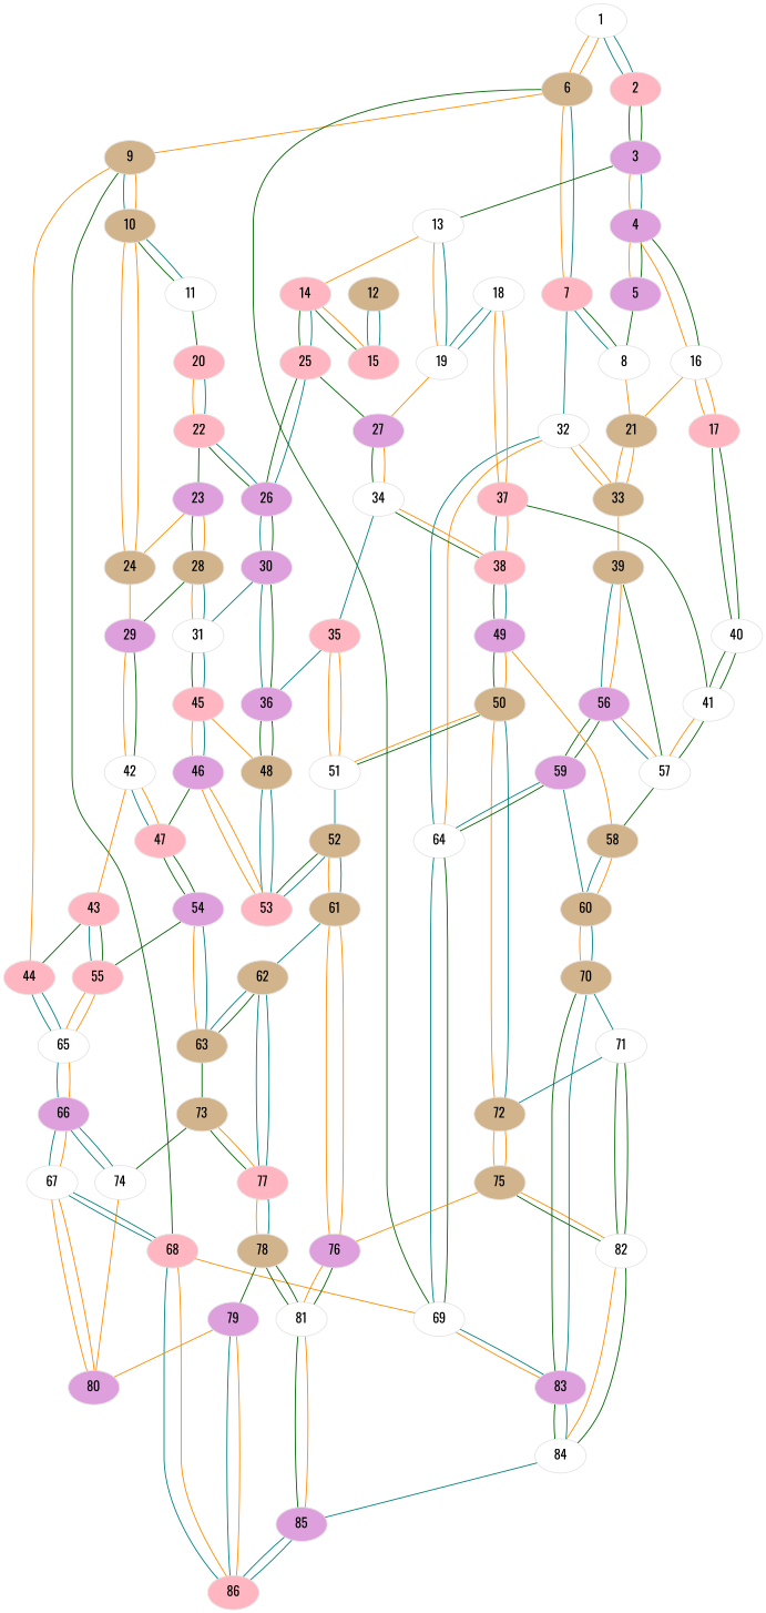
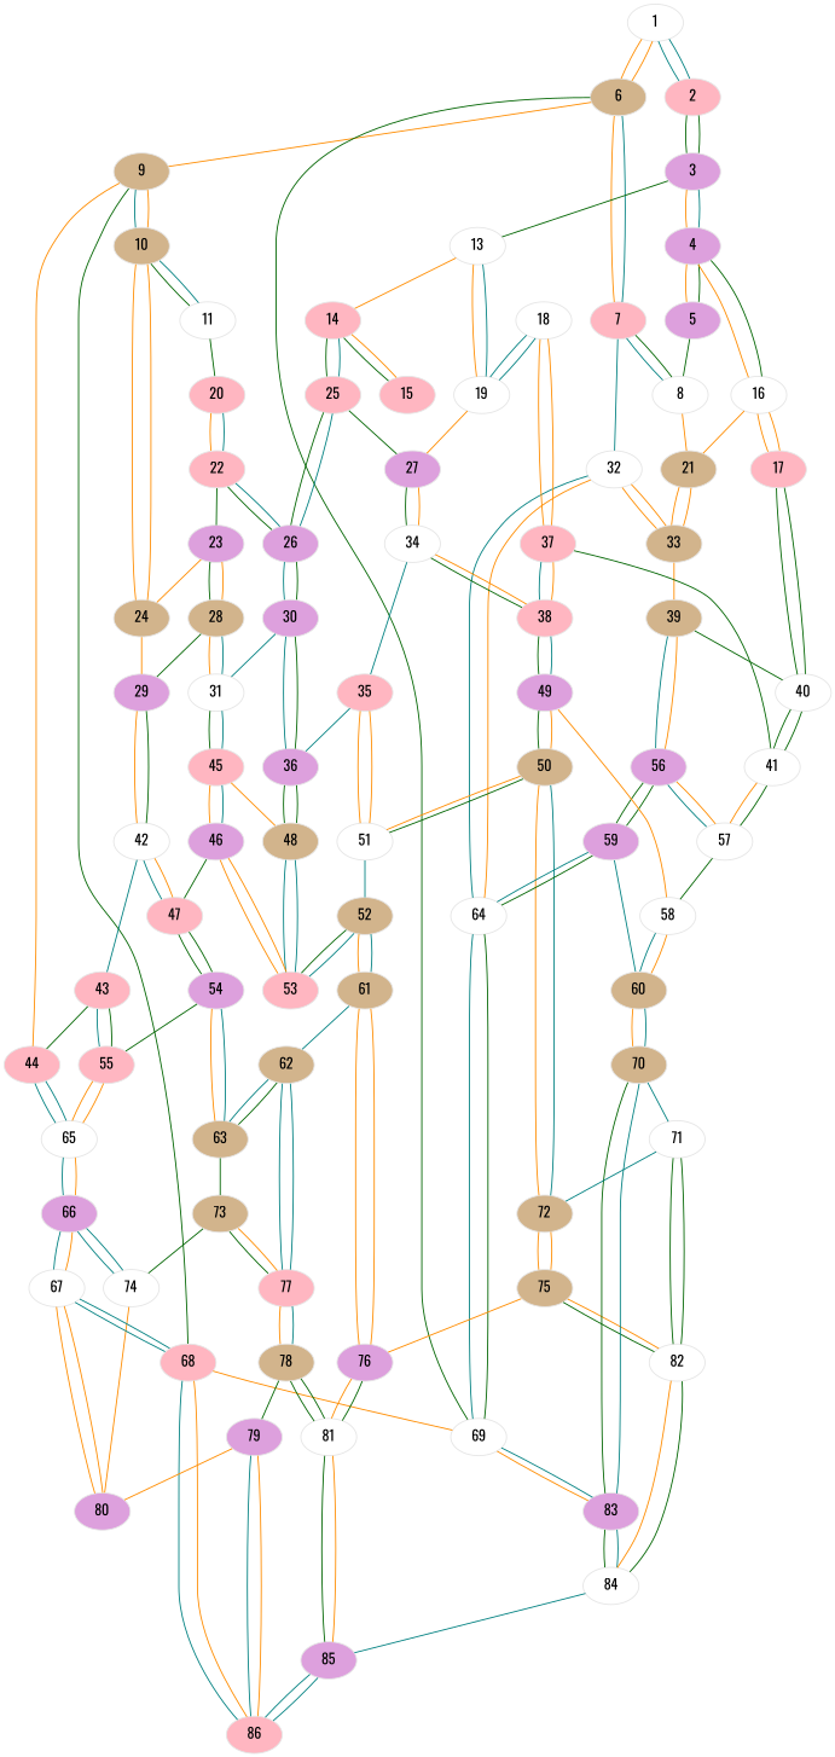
  graph {
    fontname=Oswald
    node [color=gray90 fillcolor=white fontname=Oswald style=filled]
    edge [color=darkorange fontname=Oswald]
    2 [fillcolor=lightpink]
    1
    6 [fillcolor=tan]
    3 [fillcolor=plum]
    7 [fillcolor=lightpink]
    9 [fillcolor=tan]
    69
    4 [fillcolor=plum]
    13
    5 [fillcolor=plum]
    16
    14 [fillcolor=lightpink]
    19
    8
    21 [fillcolor=tan]
    17 [fillcolor=lightpink]
    32
    10 [fillcolor=tan]
    44 [fillcolor=lightpink]
    68 [fillcolor=lightpink]
    83 [fillcolor=plum]
    33 [fillcolor=tan]
    64
    11
    24 [fillcolor=tan]
    65
    86 [fillcolor=lightpink]
    20 [fillcolor=lightpink]
    29 [fillcolor=plum]
-   12 [fillcolor=tan]
    15 [fillcolor=lightpink]
    22 [fillcolor=lightpink]
    25 [fillcolor=lightpink]
    27 [fillcolor=plum]
    26 [fillcolor=plum]
    40
    18
    37 [fillcolor=lightpink]
    41
    38 [fillcolor=lightpink]
    34
    23 [fillcolor=plum]
    39 [fillcolor=tan]
    28 [fillcolor=tan]
    30 [fillcolor=plum]
    31
    42
    36 [fillcolor=plum]
    35 [fillcolor=lightpink]
    45 [fillcolor=lightpink]
    43 [fillcolor=lightpink]
    47 [fillcolor=lightpink]
    48 [fillcolor=tan]
    46 [fillcolor=plum]
    56 [fillcolor=plum]
    51
    49 [fillcolor=plum]
    52 [fillcolor=tan]
    53 [fillcolor=lightpink]
    57
    50 [fillcolor=tan]
-   58 [fillcolor=tan]
+   58
    59 [fillcolor=plum]
    55 [fillcolor=lightpink]
    54 [fillcolor=plum]
    66 [fillcolor=plum]
    63 [fillcolor=tan]
    72 [fillcolor=tan]
    60 [fillcolor=tan]
    75 [fillcolor=tan]
    61 [fillcolor=tan]
    62 [fillcolor=tan]
    76 [fillcolor=plum]
    73 [fillcolor=tan]
    70 [fillcolor=tan]
    71
    77 [fillcolor=lightpink]
    81
    78 [fillcolor=tan]
    74
    67
    80 [fillcolor=plum]
    84
    82
    85 [fillcolor=plum]
    79 [fillcolor=plum]
    2 -- 3 [color=darkgreen]
    2 -- 3 [color=darkgreen]
    1 -- 2 [color=teal]
    1 -- 2 [color=teal]
    1 -- 6
    1 -- 6
    6 -- 7
    6 -- 7 [color=teal]
    6 -- 9
    6 -- 69 [color=darkgreen]
    3 -- 4
    3 -- 4 [color=teal]
    3 -- 13 [color=darkgreen]
    7 -- 8 [color=teal]
    7 -- 8 [color=darkgreen]
    7 -- 32 [color=teal]
    9 -- 10 [color=teal]
    9 -- 10
    9 -- 44
    9 -- 68 [color=darkgreen]
    69 -- 83
    69 -- 83 [color=teal]
    4 -- 5
    4 -- 5 [color=darkgreen]
    4 -- 16
    4 -- 16 [color=darkgreen]
    13 -- 14
    13 -- 19
    13 -- 19 [color=teal]
    5 -- 8 [color=darkgreen]
    16 -- 21
    16 -- 17
    16 -- 17
    14 -- 15 [color=darkgreen]
    14 -- 15
    14 -- 25 [color=darkgreen]
    14 -- 25 [color=teal]
    19 -- 27
    8 -- 21
    21 -- 33
    21 -- 33
    17 -- 40 [color=darkgreen]
    17 -- 40 [color=darkgreen]
    32 -- 33
    32 -- 33
    32 -- 64 [color=teal]
    32 -- 64
    10 -- 11 [color=darkgreen]
    10 -- 11 [color=teal]
    10 -- 24
    10 -- 24
    44 -- 65 [color=teal]
    44 -- 65 [color=teal]
    68 -- 69
    68 -- 86 [color=teal]
    68 -- 86
    83 -- 84 [color=darkgreen]
    83 -- 84 [color=teal]
    33 -- 39
    64 -- 69 [color=teal]
    64 -- 69 [color=darkgreen]
    11 -- 20 [color=darkgreen]
    24 -- 29
    65 -- 66 [color=teal]
    65 -- 66
    20 -- 22
    20 -- 22 [color=teal]
    29 -- 42
    29 -- 42 [color=darkgreen]
-   12 -- 15 [color=teal]
-   12 -- 15 [color=teal]
    22 -- 26 [color=darkgreen]
    22 -- 26 [color=teal]
    22 -- 23 [color=darkgreen]
    25 -- 27 [color=darkgreen]
    25 -- 26 [color=darkgreen]
    25 -- 26 [color=teal]
    27 -- 34 [color=darkgreen]
    27 -- 34
    26 -- 30 [color=teal]
    26 -- 30 [color=darkgreen]
    40 -- 41 [color=darkgreen]
    40 -- 41 [color=darkgreen]
    18 -- 19 [color=teal]
    18 -- 19 [color=teal]
    18 -- 37
    18 -- 37
    37 -- 41 [color=darkgreen]
    37 -- 38 [color=teal]
    37 -- 38
    41 -- 57
    41 -- 57 [color=darkgreen]
    38 -- 49 [color=darkgreen]
    38 -- 49 [color=teal]
    34 -- 38 [color=darkgreen]
    34 -- 38
    34 -- 35 [color=teal]
    23 -- 24
    23 -- 28 [color=darkgreen]
    23 -- 28
-   39 -- 57 [color=darkgreen]
+   39 -- 40 [color=darkgreen]
    39 -- 56 [color=teal]
    39 -- 56
    28 -- 29 [color=darkgreen]
    28 -- 31
    28 -- 31 [color=teal]
    30 -- 31 [color=teal]
    30 -- 36 [color=teal]
    30 -- 36 [color=darkgreen]
    31 -- 45 [color=darkgreen]
    31 -- 45 [color=teal]
-   42 -- 43
+   42 -- 43 [color=teal]
    42 -- 47 [color=teal]
    42 -- 47
    36 -- 48 [color=darkgreen]
    36 -- 48 [color=darkgreen]
    35 -- 36 [color=teal]
    35 -- 51
    35 -- 51
    45 -- 48
    45 -- 46
    45 -- 46 [color=teal]
    43 -- 44 [color=darkgreen]
    43 -- 55 [color=teal]
    43 -- 55 [color=darkgreen]
    47 -- 54 [color=darkgreen]
    47 -- 54 [color=darkgreen]
    48 -- 53 [color=teal]
    48 -- 53 [color=teal]
    46 -- 47 [color=darkgreen]
    46 -- 53
    46 -- 53
    56 -- 57 [color=teal]
    56 -- 57
    56 -- 59 [color=darkgreen]
    56 -- 59 [color=darkgreen]
    51 -- 52 [color=teal]
    49 -- 50 [color=darkgreen]
    49 -- 50
    49 -- 58
    52 -- 53 [color=darkgreen]
    52 -- 53 [color=teal]
    52 -- 61
    52 -- 61 [color=teal]
    57 -- 58 [color=darkgreen]
    50 -- 51
    50 -- 51 [color=darkgreen]
    50 -- 72
    50 -- 72 [color=teal]
    58 -- 60 [color=teal]
    58 -- 60
    59 -- 64 [color=teal]
    59 -- 64 [color=darkgreen]
    59 -- 60 [color=teal]
    55 -- 65
    55 -- 65
    54 -- 55 [color=darkgreen]
    54 -- 63
    54 -- 63 [color=teal]
    66 -- 74 [color=teal]
    66 -- 74 [color=teal]
    66 -- 67 [color=teal]
    66 -- 67
    63 -- 73 [color=darkgreen]
    72 -- 75
    72 -- 75
    60 -- 70
    60 -- 70 [color=teal]
    75 -- 76
    75 -- 82 [color=darkgreen]
    75 -- 82
    61 -- 62 [color=teal]
    61 -- 76
    61 -- 76
    62 -- 63 [color=teal]
    62 -- 63 [color=darkgreen]
    62 -- 77 [color=teal]
    62 -- 77 [color=teal]
    76 -- 81
    76 -- 81 [color=darkgreen]
    73 -- 77 [color=darkgreen]
    73 -- 77
    73 -- 74 [color=darkgreen]
    70 -- 83 [color=darkgreen]
    70 -- 83 [color=teal]
    70 -- 71 [color=teal]
    71 -- 72 [color=teal]
    71 -- 82 [color=darkgreen]
    71 -- 82 [color=darkgreen]
    77 -- 78
    77 -- 78 [color=teal]
    81 -- 85 [color=darkgreen]
    81 -- 85
    78 -- 81 [color=darkgreen]
    78 -- 81 [color=darkgreen]
    78 -- 79 [color=darkgreen]
    74 -- 80
    67 -- 68 [color=teal]
    67 -- 68 [color=teal]
    67 -- 80
    67 -- 80
    84 -- 85 [color=teal]
    82 -- 84
    82 -- 84 [color=darkgreen]
    85 -- 86 [color=teal]
    85 -- 86 [color=teal]
    79 -- 86 [color=teal]
    79 -- 86
    79 -- 80
  }
